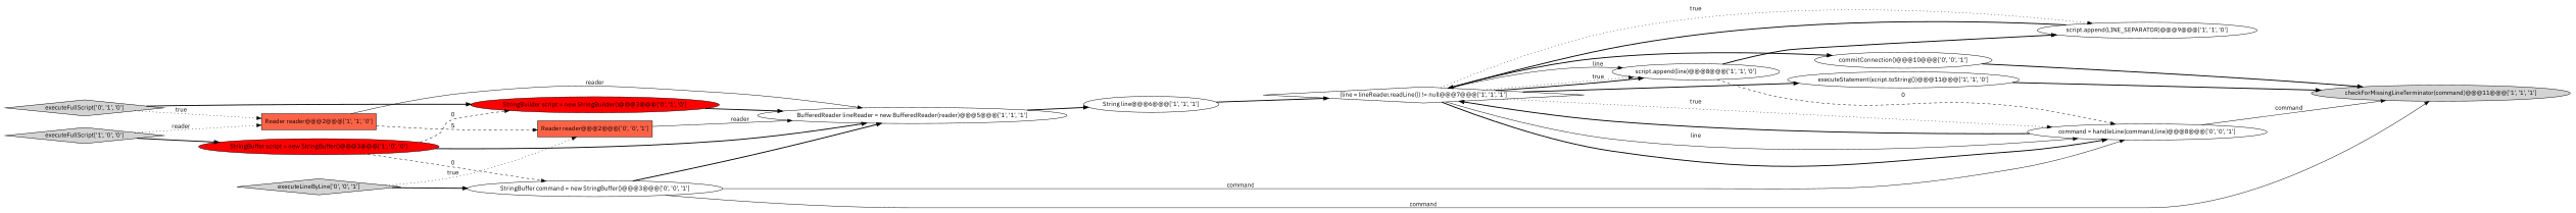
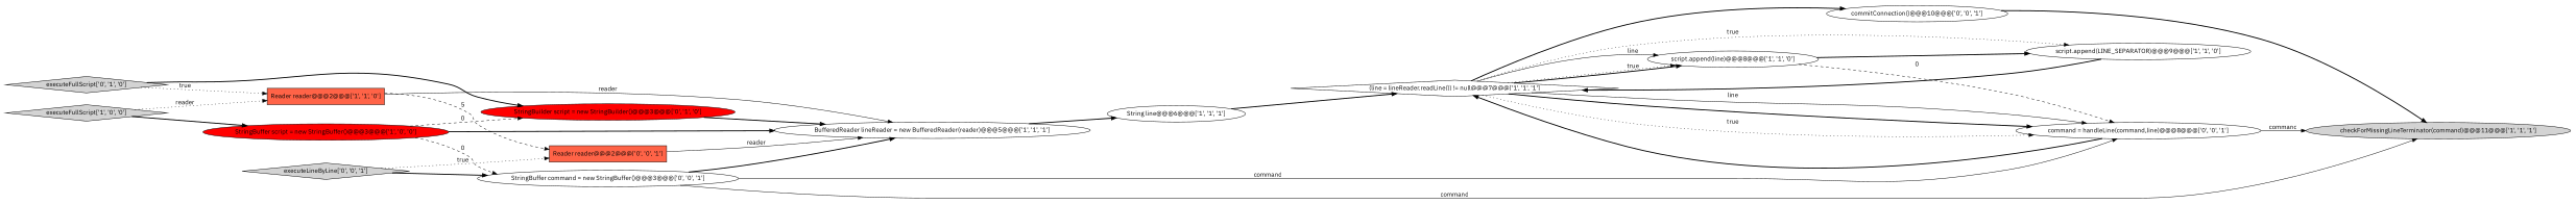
  digraph {
    fontname="IBM Plex Sans"
    rankdir=LR
    node [fillcolor=white fontname="IBM Plex Sans" shape=ellipse style=filled]
    edge [fontname="IBM Plex Sans" style=bold]
    n1 [label="commitConnection()@@@10@@@['0', '0', '1']"]
    n2 [fillcolor=lightgray label="checkForMissingLineTerminator(command)@@@11@@@['1', '1', '1']"]
-   n3 [label="executeStatement(script.toString())@@@11@@@['1', '1', '0']"]
    n4 [fillcolor=red label="StringBuffer script = new StringBuffer()@@@3@@@['1', '0', '0']"]
    n5 [fillcolor=red label="StringBuilder script = new StringBuilder()@@@3@@@['0', '1', '0']"]
    n6 [label="StringBuffer command = new StringBuffer()@@@3@@@['0', '0', '1']"]
    n7 [label="BufferedReader lineReader = new BufferedReader(reader)@@@5@@@['1', '1', '1']"]
    n8 [label="command = handleLine(command,line)@@@8@@@['0', '0', '1']"]
    n9 [label="String line@@@6@@@['1', '1', '1']"]
    n10 [fillcolor=lightgray label="executeFullScript['0', '1', '0']" shape=diamond]
    n11 [fillcolor=tomato label="Reader reader@@@2@@@['1', '1', '0']" shape=box]
    n12 [fillcolor=tomato label="Reader reader@@@2@@@['0', '0', '1']" shape=box]
    n13 [label="script.append(line)@@@8@@@['1', '1', '0']"]
    n14 [label="script.append(LINE_SEPARATOR)@@@9@@@['1', '1', '0']"]
    n15 [label="(line = lineReader.readLine()) != null@@@7@@@['1', '1', '1']" shape=diamond]
    n16 [fillcolor=lightgray label="executeFullScript['1', '0', '0']" shape=diamond]
    n17 [fillcolor=lightgray label="executeLineByLine['0', '0', '1']" shape=diamond]
    n1 -> n2
-   n3 -> n2
    n4 -> n5 [label=0 style=dashed]
    n4 -> n6 [label=0 style=dashed]
    n4 -> n7
    n5 -> n7
    n6 -> n2 [label=command style=solid]
    n6 -> n7
    n6 -> n8 [label=command style=solid]
    n7 -> n9
    n8 -> n2 [label=command style=solid]
    n8 -> n15
    n9 -> n15
    n10 -> n5
    n10 -> n11 [label=true style=dotted]
    n11 -> n7 [label=reader style=solid]
    n11 -> n12 [label=5 style=dashed]
    n12 -> n7 [label=reader style=solid]
    n13 -> n8 [label=0 style=dashed]
    n13 -> n14
    n14 -> n15
    n15 -> n1
-   n15 -> n3
    n15 -> n8 [label=line style=solid]
    n15 -> n8
    n15 -> n8 [label=true style=dotted]
    n15 -> n13 [label=line style=solid]
    n15 -> n13 [label=true style=dotted]
    n15 -> n13
    n15 -> n14 [label=true style=dotted]
    n16 -> n4
    n16 -> n11 [label=reader style=dotted]
    n17 -> n6
    n17 -> n12 [label=true style=dotted]
  }
